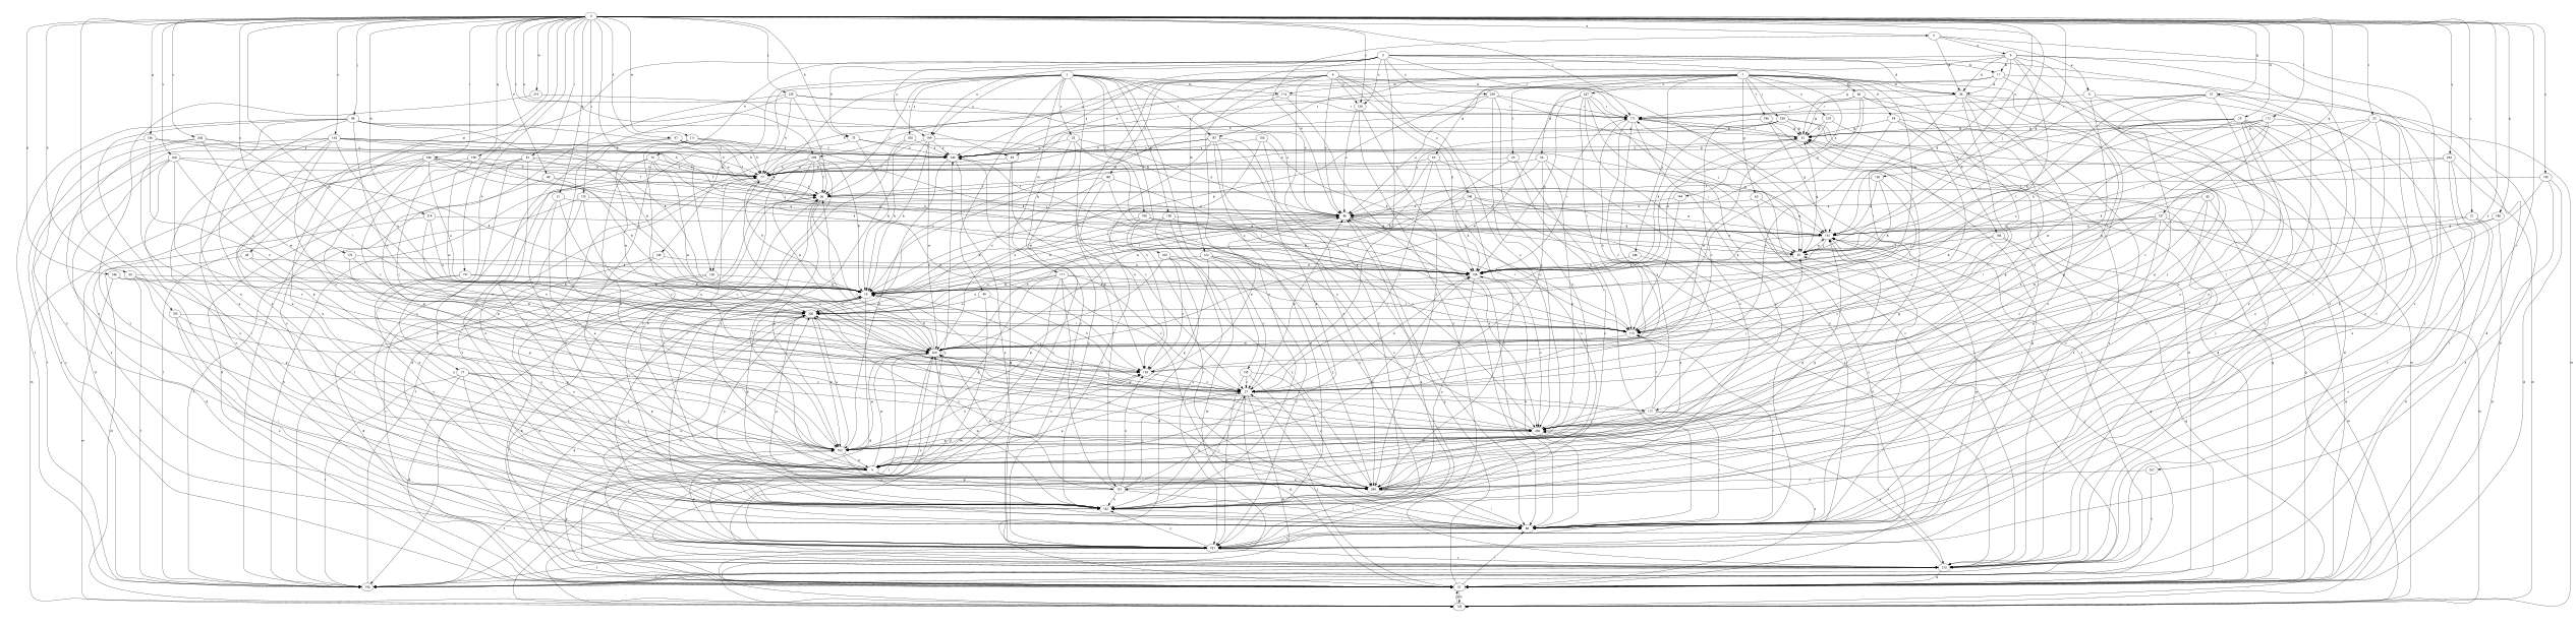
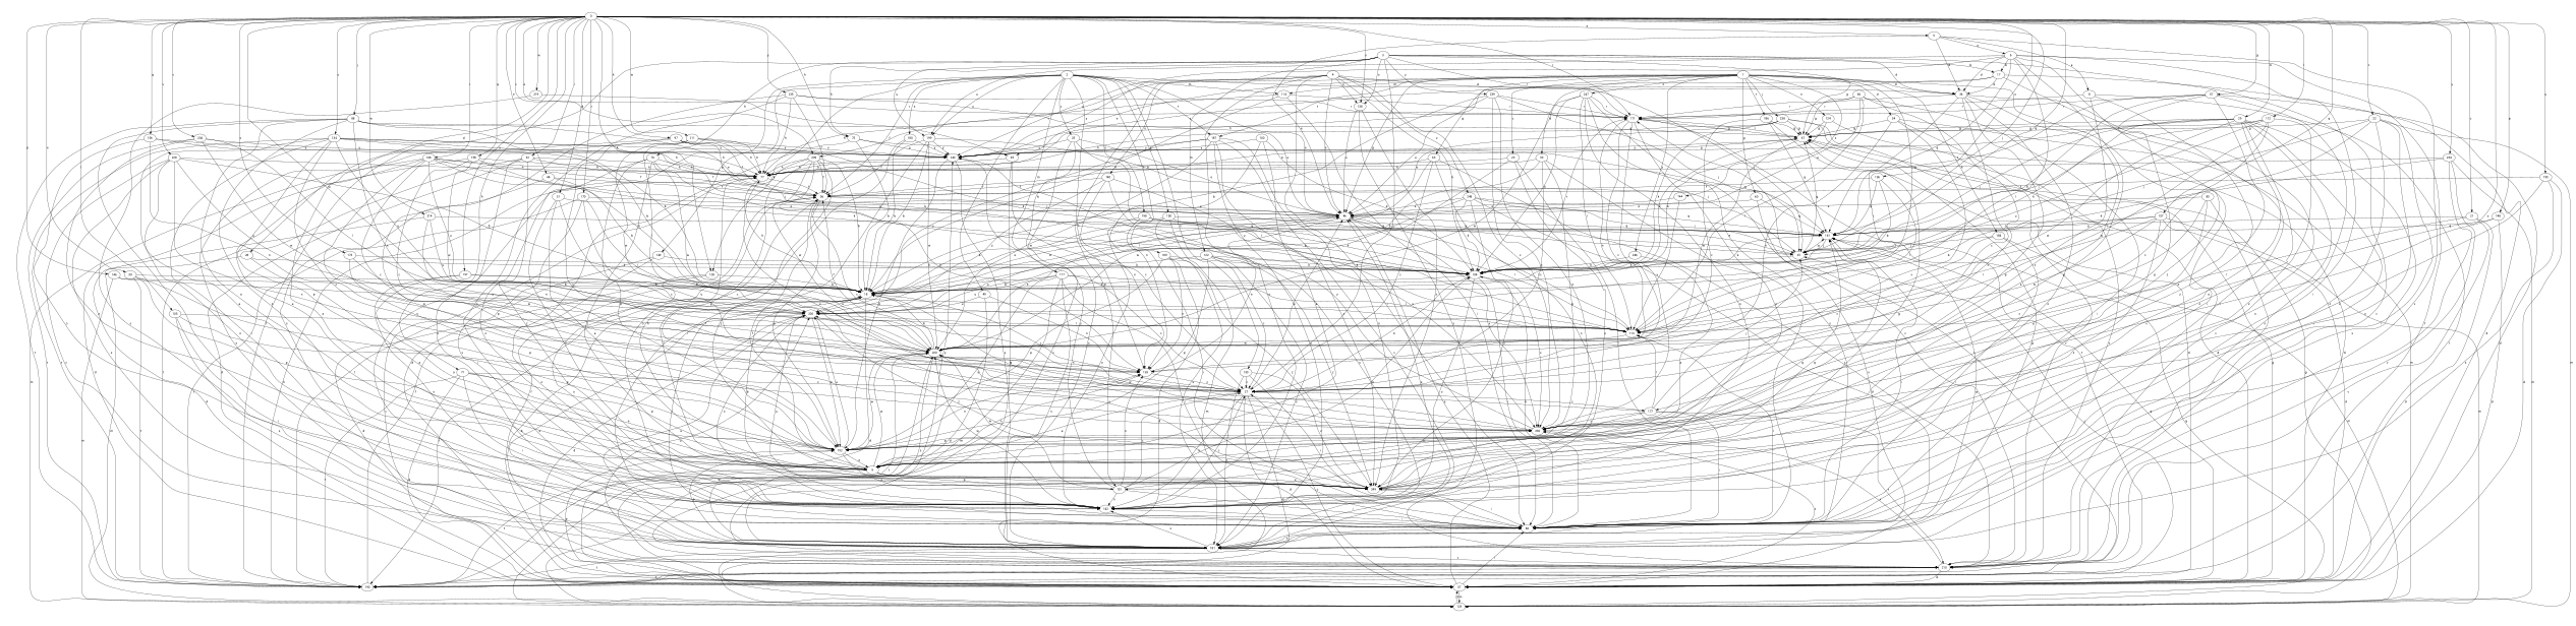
  strict digraph {
    fontname=Roboto
    node [fontname=Roboto]
    edge [fontname=Roboto]
    0
    5
    21
    22
    28
    29
    31
    39
    44
    45
    57
    71
    75
    82
    88
    95
    97
    103
    105
    112
    134
    136
    138
    146
    148
    156
    157
    158
    161
    166
-   167
    170
    171
    173
    177
    192
    195
    204
    208
    209
    211
    214
    219
    220
    234
    235
    36
    46
    210
    6
    8
    113
    37
    86
    67
    142
    249
    123
    104
    9
    56
    181
    27
    190
    230
    18
    152
    77
    240
    85
    133
    100
    200
    1
    23
    33
    34
    60
    63
    66
    114
    124
    184
    186
    187
    238
    244
    246
    247
    2
    25
    49
    117
    130
    149
    150
    151
    180
    189
    198
    199
    3
    17
    76
    122
    239
    4
    140
    248
    0 -> 5 [label=a]
    0 -> 21 [label=c]
    0 -> 22 [label=c]
    0 -> 28 [label=d]
    0 -> 29 [label=d]
    0 -> 31 [label=d]
    0 -> 39 [label=e]
    0 -> 44 [label=e]
    0 -> 45 [label=e]
    0 -> 57 [label=g]
    0 -> 71 [label=h]
    0 -> 75 [label=h]
    0 -> 82 [label=i]
    0 -> 88 [label=j]
    0 -> 95 [label=j]
    0 -> 97 [label=k]
    0 -> 103 [label=k]
    0 -> 105 [label=l]
    0 -> 112 [label=l]
    0 -> 134 [label=o]
    0 -> 136 [label=o]
    0 -> 138 [label=o]
    0 -> 146 [label=p]
    0 -> 148 [label=p]
    0 -> 156 [label=q]
    0 -> 157 [label=q]
    0 -> 158 [label=q]
    0 -> 161 [label=q]
    0 -> 166 [label=r]
-   0 -> 167 [label=r]
    0 -> 170 [label=r]
    0 -> 171 [label=r]
    0 -> 173 [label=s]
    0 -> 177 [label=s]
    0 -> 192 [label=u]
    0 -> 195 [label=u]
    0 -> 204 [label=v]
    0 -> 208 [label=v]
    0 -> 209 [label=v]
    0 -> 211 [label=w]
    0 -> 214 [label=w]
    0 -> 219 [label=w]
    0 -> 220 [label=w]
    0 -> 234 [label=y]
    0 -> 235 [label=y]
    5 -> 36 [label=d]
    5 -> 46 [label=e]
    5 -> 210 [label=v]
    5 -> 6 [label=a]
    5 -> 8 [label=a]
    21 -> 161 [label=q]
    21 -> 210 [label=v]
    21 -> 113 [label=l]
    21 -> 37 [label=d]
    22 -> 95 [label=j]
    22 -> 113 [label=l]
    22 -> 86 [label=i]
    22 -> 67 [label=g]
    22 -> 142 [label=o]
    22 -> 249 [label=z]
    22 -> 123 [label=m]
    28 -> 123 [label=m]
    28 -> 104 [label=k]
    28 -> 9 [label=a]
    29 -> 95 [label=j]
    29 -> 220 [label=w]
    29 -> 86 [label=i]
    29 -> 67 [label=g]
    29 -> 142 [label=o]
    29 -> 249 [label=z]
    29 -> 104 [label=k]
    29 -> 9 [label=a]
    29 -> 56 [label=k]
    29 -> 181 [label=s]
    31 -> 46 [label=e]
    31 -> 249 [label=z]
    31 -> 9 [label=a]
    31 -> 27 [label=c]
    39 -> 190 [label=t]
    39 -> 230 [label=x]
    39 -> 18 [label=b]
    39 -> 152 [label=p]
    44 -> 56 [label=f]
    44 -> 18 [label=b]
    44 -> 152 [label=p]
    45 -> 210 [label=v]
    45 -> 27 [label=c]
    45 -> 77 [label=h]
    57 -> 161 [label=q]
    57 -> 171 [label=r]
    57 -> 37 [label=d]
    57 -> 104 [label=k]
    57 -> 9 [label=a]
    57 -> 181 [label=s]
    57 -> 152 [label=p]
    71 -> 37 [label=d]
    71 -> 86 [label=i]
    71 -> 9 [label=a]
    71 -> 27 [label=c]
    71 -> 190 [label=t]
    71 -> 152 [label=p]
    75 -> 161 [label=q]
    75 -> 37 [label=d]
    75 -> 18 [label=b]
    75 -> 240 [label=y]
    82 -> 37 [label=d]
    82 -> 142 [label=o]
    82 -> 249 [label=z]
    82 -> 56 [label=f]
    82 -> 190 [label=t]
    82 -> 77 [label=h]
    88 -> 46 [label=e]
    88 -> 86 [label=i]
    88 -> 67 [label=g]
    88 -> 249 [label=z]
    88 -> 9 [label=a]
    88 -> 190 [label=t]
    88 -> 18 [label=b]
    88 -> 133 [label=n]
    95 -> 161 [label=q]
    95 -> 46 [label=e]
    95 -> 67 [label=g]
    95 -> 104 [label=k]
    97 -> 104 [label=k]
    97 -> 9 [label=a]
    97 -> 56 [label=f]
    97 -> 181 [label=s]
    97 -> 77 [label=h]
    97 -> 240 [label=y]
    103 -> 37 [label=d]
    103 -> 142 [label=o]
    103 -> 18 [label=b]
    105 -> 113 [label=l]
    105 -> 86 [label=i]
    105 -> 181 [label=s]
    105 -> 152 [label=p]
    112 -> 95 [label=j]
    112 -> 220 [label=w]
    112 -> 67 [label=g]
    112 -> 249 [label=z]
    112 -> 27 [label=c]
    112 -> 200 [label=u]
    134 -> 95 [label=j]
    134 -> 86 [label=i]
    134 -> 9 [label=a]
    134 -> 190 [label=t]
    134 -> 230 [label=x]
    134 -> 18 [label=b]
    134 -> 152 [label=p]
    134 -> 77 [label=h]
    134 -> 240 [label=y]
    134 -> 200 [label=u]
    136 -> 161 [label=q]
    136 -> 113 [label=l]
    136 -> 56 [label=f]
    136 -> 18 [label=b]
    138 -> 46 [label=e]
    138 -> 249 [label=z]
    138 -> 181 [label=s]
    146 -> 123 [label=m]
    146 -> 18 [label=b]
    146 -> 200 [label=u]
    148 -> 161 [label=q]
    148 -> 37 [label=d]
    148 -> 230 [label=x]
    156 -> 142 [label=o]
    156 -> 77 [label=h]
    156 -> 240 [label=y]
    156 -> 133 [label=n]
    157 -> 161 [label=q]
    157 -> 220 [label=w]
    157 -> 113 [label=l]
    157 -> 37 [label=d]
    157 -> 249 [label=z]
    157 -> 123 [label=m]
    157 -> 18 [label=b]
    158 -> 220 [label=w]
    158 -> 37 [label=d]
    158 -> 104 [label=k]
    158 -> 27 [label=c]
    158 -> 77 [label=h]
    161 -> 95 [label=j]
    161 -> 86 [label=i]
    161 -> 104 [label=k]
    166 -> 95 [label=j]
    166 -> 123 [label=m]
    166 -> 9 [label=a]
    166 -> 56 [label=f]
    166 -> 27 [label=c]
    166 -> 18 [label=b]
    166 -> 152 [label=p]
    166 -> 77 [label=h]
    166 -> 200 [label=u]
-   167 -> 210 [label=v]
-   167 -> 249 [label=z]
    170 -> 46 [label=e]
+   170 -> 113 [label=l]
    170 -> 86 [label=i]
    170 -> 27 [label=c]
    170 -> 190 [label=t]
    171 -> 67 [label=g]
    171 -> 249 [label=z]
    171 -> 27 [label=c]
    171 -> 190 [label=t]
    171 -> 230 [label=x]
    171 -> 133 [label=n]
    173 -> 220 [label=w]
    173 -> 104 [label=k]
    173 -> 152 [label=p]
    177 -> 95 [label=j]
    177 -> 220 [label=w]
    177 -> 210 [label=v]
    177 -> 113 [label=l]
    177 -> 86 [label=i]
    177 -> 9 [label=a]
    177 -> 230 [label=x]
    192 -> 142 [label=o]
    192 -> 9 [label=a]
    192 -> 18 [label=b]
    192 -> 200 [label=u]
    195 -> 37 [label=d]
    195 -> 56 [label=f]
    195 -> 181 [label=s]
    195 -> 230 [label=x]
    204 -> 220 [label=w]
    204 -> 113 [label=l]
    204 -> 249 [label=z]
    204 -> 190 [label=t]
    204 -> 240 [label=y]
    208 -> 210 [label=v]
    208 -> 142 [label=o]
    208 -> 181 [label=s]
    208 -> 230 [label=x]
    208 -> 18 [label=b]
    208 -> 77 [label=h]
    208 -> 200 [label=u]
    209 -> 220 [label=w]
    209 -> 249 [label=z]
    209 -> 56 [label=f]
    209 -> 190 [label=t]
    209 -> 18 [label=b]
    209 -> 152 [label=p]
    209 -> 77 [label=h]
    209 -> 133 [label=n]
    211 -> 220 [label=w]
    211 -> 113 [label=l]
    211 -> 104 [label=k]
    211 -> 230 [label=x]
    211 -> 77 [label=h]
    211 -> 240 [label=y]
    214 -> 161 [label=q]
    214 -> 37 [label=d]
    214 -> 133 [label=n]
    214 -> 200 [label=u]
    219 -> 171 [label=r]
    219 -> 181 [label=s]
    220 -> 46 [label=e]
    220 -> 56 [label=f]
    220 -> 181 [label=s]
    220 -> 190 [label=t]
    220 -> 18 [label=b]
    220 -> 133 [label=n]
    234 -> 210 [label=v]
    234 -> 86 [label=i]
    234 -> 123 [label=m]
    234 -> 104 [label=k]
    234 -> 77 [label=h]
    235 -> 171 [label=r]
    235 -> 46 [label=e]
    235 -> 142 [label=o]
    235 -> 56 [label=f]
    235 -> 181 [label=s]
    235 -> 77 [label=h]
    36 -> 171 [label=r]
    36 -> 210 [label=v]
    36 -> 113 [label=l]
    36 -> 142 [label=o]
    36 -> 9 [label=a]
    36 -> 27 [label=c]
    36 -> 152 [label=p]
    46 -> 161 [label=q]
    46 -> 113 [label=l]
    46 -> 230 [label=x]
    46 -> 18 [label=b]
    210 -> 37 [label=d]
    210 -> 190 [label=t]
    210 -> 230 [label=x]
    210 -> 18 [label=b]
    210 -> 200 [label=u]
    6 -> 161 [label=q]
    6 -> 36 [label=d]
    6 -> 113 [label=l]
    6 -> 86 [label=i]
    6 -> 249 [label=z]
    6 -> 190 [label=t]
    6 -> 240 [label=y]
    6 -> 151 [label=p]
    6 -> 199 [label=u]
    6 -> 17 [label=b]
    8 -> 171 [label=r]
    8 -> 249 [label=z]
    8 -> 190 [label=t]
    8 -> 230 [label=x]
    113 -> 220 [label=w]
    37 -> 161 [label=q]
    37 -> 46 [label=e]
    37 -> 86 [label=i]
    37 -> 67 [label=g]
    37 -> 123 [label=m]
    37 -> 56 [label=f]
    37 -> 27 [label=c]
    37 -> 230 [label=x]
    37 -> 152 [label=p]
    86 -> 113 [label=l]
    86 -> 104 [label=k]
    86 -> 181 [label=s]
    67 -> 171 [label=r]
    67 -> 220 [label=w]
    67 -> 104 [label=k]
    67 -> 240 [label=y]
    142 -> 220 [label=w]
    142 -> 86 [label=i]
    142 -> 27 [label=c]
    142 -> 200 [label=u]
    249 -> 161 [label=q]
    249 -> 86 [label=i]
    249 -> 67 [label=g]
    249 -> 56 [label=f]
    249 -> 200 [label=u]
    123 -> 161 [label=q]
    123 -> 220 [label=w]
    123 -> 37 [label=d]
    123 -> 67 [label=g]
    104 -> 171 [label=r]
    104 -> 86 [label=r]
    104 -> 142 [label=o]
    104 -> 230 [label=x]
    104 -> 18 [label=b]
    9 -> 220 [label=w]
    9 -> 249 [label=z]
    9 -> 56 [label=f]
    9 -> 190 [label=t]
    9 -> 77 [label=h]
    9 -> 133 [label=n]
    9 -> 151 [label=p]
    56 -> 46 [label=e]
    56 -> 27 [label=c]
    56 -> 152 [label=p]
    181 -> 161 [label=q]
    181 -> 46 [label=e]
    181 -> 210 [label=v]
    181 -> 67 [label=g]
    181 -> 142 [label=o]
    181 -> 190 [label=t]
    181 -> 152 [label=p]
    181 -> 240 [label=y]
    181 -> 200 [label=u]
    27 -> 177 [label=c]
    27 -> 46 [label=e]
    27 -> 37 [label=d]
    27 -> 142 [label=o]
    27 -> 123 [label=m]
    27 -> 104 [label=k]
    27 -> 9 [label=a]
    190 -> 95 [label=j]
    190 -> 171 [label=r]
    190 -> 56 [label=f]
    190 -> 77 [label=h]
    230 -> 18 [label=b]
    230 -> 152 [label=p]
    230 -> 240 [label=y]
    18 -> 46 [label=e]
    18 -> 37 [label=d]
    18 -> 86 [label=i]
    18 -> 27 [label=c]
    18 -> 190 [label=t]
    18 -> 77 [label=h]
    18 -> 200 [label=u]
    152 -> 220 [label=w]
    152 -> 142 [label=o]
    152 -> 9 [label=a]
    152 -> 133 [label=n]
    152 -> 200 [label=u]
    77 -> 56 [label=f]
    77 -> 230 [label=x]
    240 -> 67 [label=g]
    240 -> 181 [label=s]
    240 -> 152 [label=p]
    240 -> 77 [label=h]
    85 -> 46 [label=e]
    85 -> 210 [label=v]
    85 -> 230 [label=x]
    85 -> 152 [label=p]
    133 -> 46 [label=e]
    133 -> 27 [label=c]
    100 -> 104 [label=k]
    100 -> 9 [label=a]
    100 -> 240 [label=y]
    100 -> 133 [label=n]
    200 -> 113 [label=l]
    200 -> 37 [label=d]
    200 -> 142 [label=o]
    200 -> 249 [label=z]
    200 -> 181 [label=s]
    200 -> 152 [label=p]
    1 -> 45 [label=e]
    1 -> 209 [label=v]
    1 -> 36 [label=d]
    1 -> 113 [label=l]
    1 -> 86 [label=i]
    1 -> 23 [label=c]
    1 -> 33 [label=d]
    1 -> 34 [label=d]
    1 -> 60 [label=g]
    1 -> 63 [label=g]
-   1 -> 66 [label=g]
+   1 -> 46 [label=g]
    1 -> 114 [label=m]
    1 -> 124 [label=n]
    1 -> 184 [label=t]
    1 -> 186 [label=t]
    1 -> 187 [label=t]
    1 -> 238 [label=j]
    1 -> 244 [label=z]
    1 -> 246 [label=z]
    1 -> 247 [label=z]
    23 -> 220 [label=w]
    23 -> 86 [label=i]
    23 -> 142 [label=o]
    23 -> 77 [label=h]
    33 -> 86 [label=i]
    33 -> 27 [label=c]
    33 -> 18 [label=b]
    33 -> 152 [label=p]
    33 -> 77 [label=h]
    34 -> 210 [label=v]
    34 -> 67 [label=g]
    34 -> 123 [label=m]
    34 -> 230 [label=x]
    34 -> 133 [label=n]
    60 -> 161 [label=q]
    60 -> 46 [label=e]
    60 -> 181 [label=s]
    63 -> 210 [label=v]
    63 -> 142 [label=o]
    63 -> 27 [label=c]
    63 -> 77 [label=h]
    63 -> 200 [label=u]
    66 -> 171 [label=r]
    66 -> 46 [label=e]
    66 -> 113 [label=l]
    66 -> 86 [label=i]
    66 -> 67 [label=g]
    66 -> 230 [label=x]
    114 -> 171 [label=r]
    114 -> 86 [label=i]
    114 -> 18 [label=b]
    114 -> 77 [label=h]
    124 -> 37 [label=d]
    124 -> 67 [label=g]
    124 -> 18 [label=b]
    184 -> 95 [label=j]
    184 -> 86 [label=i]
    184 -> 123 [label=m]
    184 -> 27 [label=c]
    186 -> 161 [label=q]
    186 -> 37 [label=d]
    186 -> 67 [label=g]
    186 -> 27 [label=c]
    187 -> 220 [label=w]
    187 -> 210 [label=v]
    187 -> 142 [label=o]
    187 -> 249 [label=z]
    187 -> 181 [label=s]
    187 -> 240 [label=y]
    187 -> 200 [label=u]
    238 -> 46 [label=e]
    238 -> 210 [label=v]
    238 -> 37 [label=d]
    238 -> 67 [label=g]
    238 -> 104 [label=k]
    238 -> 77 [label=h]
    244 -> 46 [label=e]
    244 -> 113 [label=l]
    246 -> 104 [label=k]
    246 -> 9 [label=a]
    247 -> 171 [label=r]
    247 -> 220 [label=w]
    247 -> 210 [label=v]
    247 -> 113 [label=l]
    247 -> 142 [label=o]
    247 -> 104 [label=k]
    247 -> 181 [label=s]
    2 -> 95 [label=j]
    2 -> 103 [label=k]
    2 -> 46 [label=e]
    2 -> 56 [label=f]
    2 -> 181 [label=s]
    2 -> 114 [label=m]
    2 -> 187 [label=t]
    2 -> 25 [label=c]
    2 -> 49 [label=f]
    2 -> 117 [label=m]
    2 -> 130 [label=n]
    2 -> 149 [label=p]
    2 -> 150 [label=p]
    2 -> 151 [label=p]
    2 -> 180 [label=s]
    2 -> 189 [label=t]
    2 -> 198 [label=u]
    2 -> 199 [label=u]
    25 -> 46 [label=e]
    25 -> 210 [label=v]
    25 -> 113 [label=l]
    25 -> 181 [label=s]
    25 -> 240 [label=y]
    49 -> 37 [label=d]
    49 -> 133 [label=n]
    49 -> 200 [label=u]
    117 -> 113 [label=l]
    117 -> 86 [label=i]
    117 -> 123 [label=m]
    117 -> 9 [label=a]
    117 -> 181 [label=s]
    117 -> 27 [label=c]
    117 -> 18 [label=b]
    117 -> 200 [label=u]
    130 -> 86 [label=i]
    130 -> 249 [label=z]
    130 -> 181 [label=s]
    130 -> 27 [label=c]
    149 -> 210 [label=v]
    149 -> 142 [label=o]
    149 -> 104 [label=k]
    150 -> 161 [label=q]
    150 -> 113 [label=l]
    150 -> 123 [label=m]
    150 -> 181 [label=s]
    150 -> 18 [label=b]
    151 -> 161 [label=q]
    151 -> 220 [label=w]
    151 -> 86 [label=i]
    151 -> 142 [label=o]
    151 -> 104 [label=k]
    151 -> 27 [label=c]
    151 -> 18 [label=b]
    151 -> 240 [label=y]
    151 -> 133 [label=n]
    180 -> 142 [label=o]
    180 -> 18 [label=b]
    180 -> 240 [label=y]
    189 -> 37 [label=d]
    189 -> 249 [label=z]
    189 -> 104 [label=k]
    189 -> 152 [label=p]
    189 -> 133 [label=n]
    198 -> 161 [label=q]
    198 -> 86 [label=i]
    198 -> 142 [label=o]
    198 -> 104 [label=k]
    199 -> 95 [label=j]
    199 -> 220 [label=w]
    199 -> 86 [label=i]
    199 -> 56 [label=f]
    199 -> 18 [label=b]
    199 -> 240 [label=y]
    3 -> 75 [label=h]
    3 -> 138 [label=o]
    3 -> 171 [label=r]
    3 -> 36 [label=d]
    3 -> 210 [label=v]
    3 -> 67 [label=g]
    3 -> 27 [label=c]
    3 -> 190 [label=t]
    3 -> 199 [label=u]
    3 -> 17 [label=b]
    3 -> 76 [label=h]
    3 -> 122 [label=m]
    3 -> 239 [label=y]
    17 -> 36 [label=d]
    17 -> 37 [label=d]
    17 -> 86 [label=i]
    17 -> 77 [label=h]
    17 -> 240 [label=y]
    76 -> 220 [label=w]
    76 -> 113 [label=l]
    76 -> 142 [label=o]
    76 -> 249 [label=z]
    76 -> 152 [label=p]
    76 -> 77 [label=h]
    122 -> 249 [label=z]
    122 -> 104 [label=k]
    122 -> 181 [label=s]
    122 -> 27 [label=c]
    122 -> 152 [label=p]
    122 -> 200 [label=u]
    239 -> 95 [label=j]
    239 -> 171 [label=r]
    239 -> 46 [label=e]
    239 -> 9 [label=a]
    239 -> 230 [label=x]
    239 -> 18 [label=b]
    4 -> 138 [label=o]
    4 -> 36 [label=d]
    4 -> 46 [label=e]
    4 -> 86 [label=i]
    4 -> 142 [label=o]
    4 -> 104 [label=k]
    4 -> 230 [label=x]
    4 -> 240 [label=y]
    4 -> 133 [label=n]
    4 -> 140 [label=o]
    4 -> 248 [label=z]
    140 -> 56 [label=f]
    140 -> 181 [label=s]
    140 -> 230 [label=x]
    140 -> 133 [label=n]
    140 -> 200 [label=u]
    248 -> 95 [label=j]
    248 -> 161 [label=q]
    248 -> 46 [label=e]
    248 -> 37 [label=d]
    248 -> 249 [label=z]
    248 -> 104 [label=k]
    248 -> 18 [label=b]
  }
